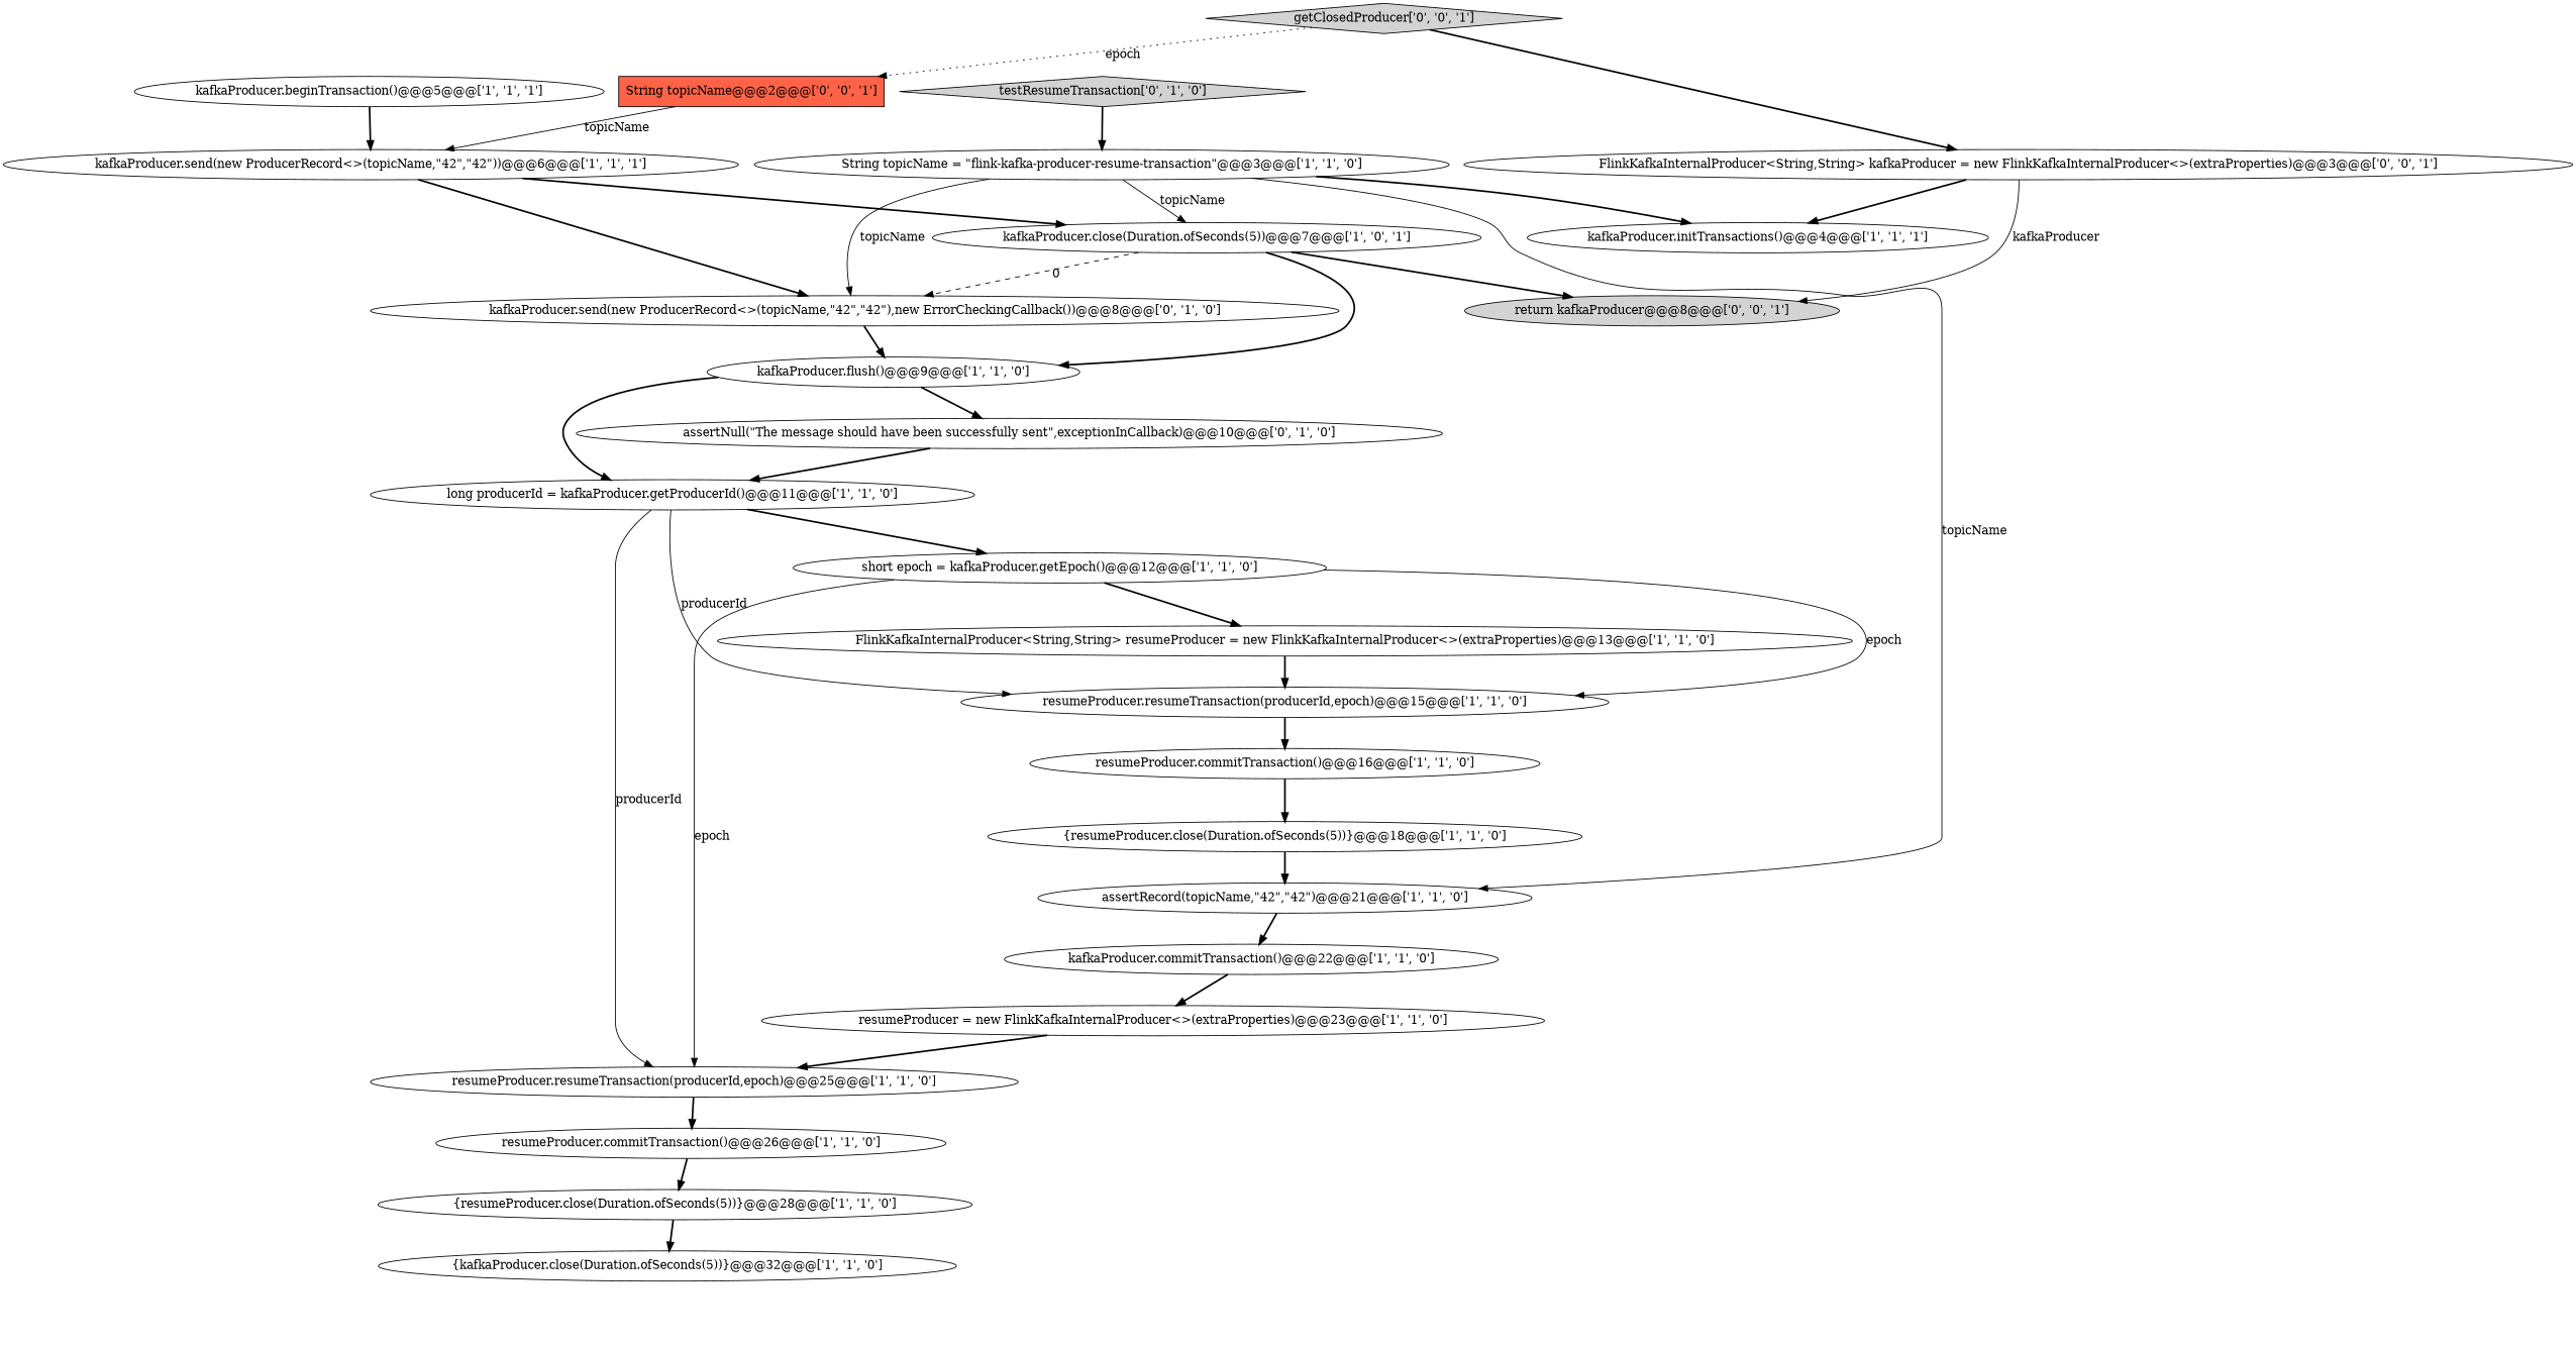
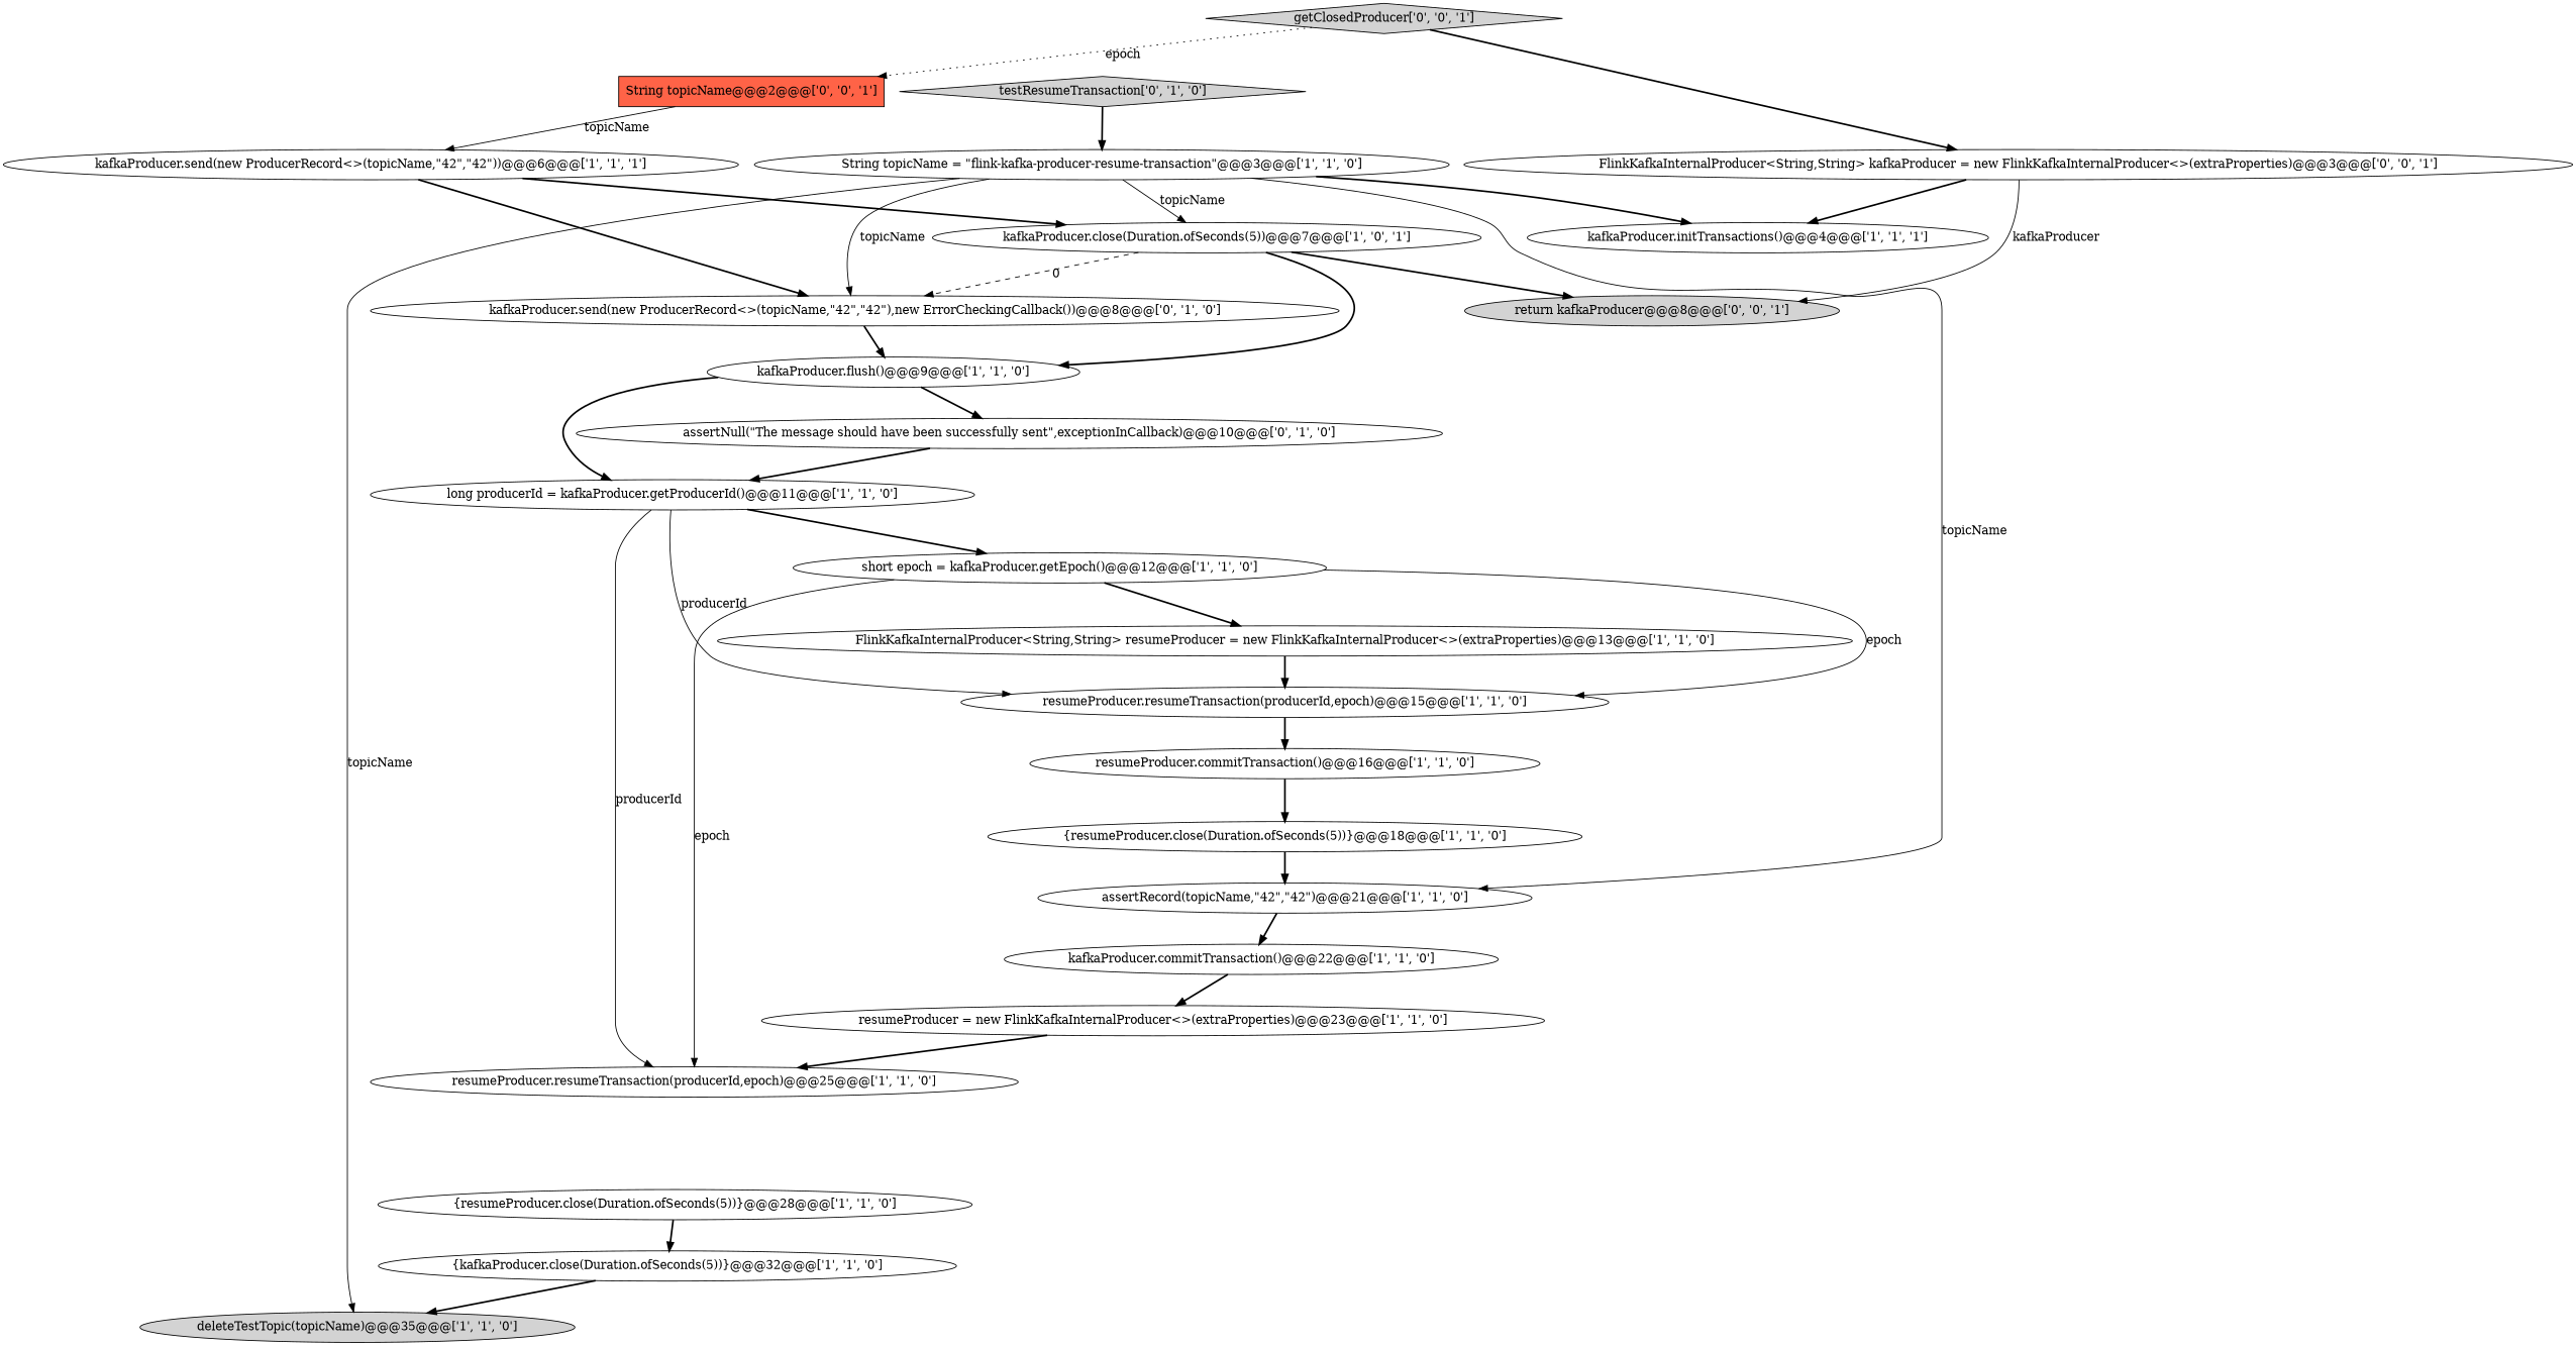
  digraph {
    node [fillcolor=white shape=ellipse style=filled]
    edge [style=bold]
    n1 [label="kafkaProducer.initTransactions()@@@4@@@['1', '1', '1']"]
-   n2 [label="kafkaProducer.beginTransaction()@@@5@@@['1', '1', '1']"]
    n3 [label="kafkaProducer.send(new ProducerRecord<>(topicName,\"42\",\"42\"))@@@6@@@['1', '1', '1']"]
    n4 [label="{resumeProducer.close(Duration.ofSeconds(5))}@@@28@@@['1', '1', '0']"]
    n5 [label="{kafkaProducer.close(Duration.ofSeconds(5))}@@@32@@@['1', '1', '0']"]
+   n6 [fillcolor=lightgray label="deleteTestTopic(topicName)@@@35@@@['1', '1', '0']"]
    n7 [label="FlinkKafkaInternalProducer<String,String> resumeProducer = new FlinkKafkaInternalProducer<>(extraProperties)@@@13@@@['1', '1', '0']"]
    n8 [label="resumeProducer.resumeTransaction(producerId,epoch)@@@15@@@['1', '1', '0']"]
    n9 [label="resumeProducer.commitTransaction()@@@16@@@['1', '1', '0']"]
    n10 [label="{resumeProducer.close(Duration.ofSeconds(5))}@@@18@@@['1', '1', '0']"]
    n11 [label="assertNull(\"The message should have been successfully sent\",exceptionInCallback)@@@10@@@['0', '1', '0']"]
    n12 [label="long producerId = kafkaProducer.getProducerId()@@@11@@@['1', '1', '0']"]
    n13 [label="short epoch = kafkaProducer.getEpoch()@@@12@@@['1', '1', '0']"]
    n14 [label="resumeProducer.resumeTransaction(producerId,epoch)@@@25@@@['1', '1', '0']"]
-   n15 [label="resumeProducer.commitTransaction()@@@26@@@['1', '1', '0']"]
    n16 [label="kafkaProducer.flush()@@@9@@@['1', '1', '0']"]
    n17 [label="String topicName = \"flink-kafka-producer-resume-transaction\"@@@3@@@['1', '1', '0']"]
    n18 [label="kafkaProducer.close(Duration.ofSeconds(5))@@@7@@@['1', '0', '1']"]
    n19 [label="assertRecord(topicName,\"42\",\"42\")@@@21@@@['1', '1', '0']"]
    n20 [label="kafkaProducer.send(new ProducerRecord<>(topicName,\"42\",\"42\"),new ErrorCheckingCallback())@@@8@@@['0', '1', '0']"]
    n21 [fillcolor=lightgray label="return kafkaProducer@@@8@@@['0', '0', '1']"]
    n22 [label="kafkaProducer.commitTransaction()@@@22@@@['1', '1', '0']"]
    n23 [label="resumeProducer = new FlinkKafkaInternalProducer<>(extraProperties)@@@23@@@['1', '1', '0']"]
    n24 [fillcolor=lightgray label="getClosedProducer['0', '0', '1']" shape=diamond]
    n25 [label="FlinkKafkaInternalProducer<String,String> kafkaProducer = new FlinkKafkaInternalProducer<>(extraProperties)@@@3@@@['0', '0', '1']"]
    n26 [fillcolor=tomato label="String topicName@@@2@@@['0', '0', '1']" shape=box]
    n27 [fillcolor=lightgray label="testResumeTransaction['0', '1', '0']" shape=diamond]
-   n2 -> n3
    n3 -> n18
    n3 -> n20
    n4 -> n5
+   n5 -> n6
    n7 -> n8
    n8 -> n9
    n9 -> n10
    n10 -> n19
    n11 -> n12
    n12 -> n8 [label=producerId style=solid]
    n12 -> n13
    n12 -> n14 [label=producerId style=solid]
    n13 -> n7
    n13 -> n8 [label=epoch style=solid]
    n13 -> n14 [label=epoch style=solid]
-   n14 -> n15
-   n15 -> n4
    n16 -> n11
    n16 -> n12
    n17 -> n1
+   n17 -> n6 [label=topicName style=solid]
    n17 -> n18 [label=topicName style=solid]
    n17 -> n19 [label=topicName style=solid]
    n17 -> n20 [label=topicName style=solid]
    n18 -> n16
    n18 -> n20 [label=0 style=dashed]
    n18 -> n21
    n19 -> n22
    n20 -> n16
    n22 -> n23
    n23 -> n14
    n24 -> n25
    n24 -> n26 [label=epoch style=dotted]
    n25 -> n1
    n25 -> n21 [label=kafkaProducer style=solid]
    n26 -> n3 [label=topicName style=solid]
    n27 -> n17
  }
